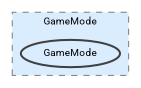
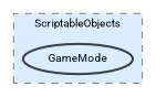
  digraph {
    compound=true
    fontname=Roboto
    n1 [color=grey25 fillcolor="#daedff" fontname=Roboto fontsize=10 height=0.2 label=GameMode shape=ellipse style="filled,bold" width=0.4]
    subgraph cluster_1 {
      bgcolor="#daedff"
      fontsize=10
-     label=GameMode
+     label=ScriptableObjects
      pencolor=grey50
      style="filled,dashed"
      n1
    }
  }
